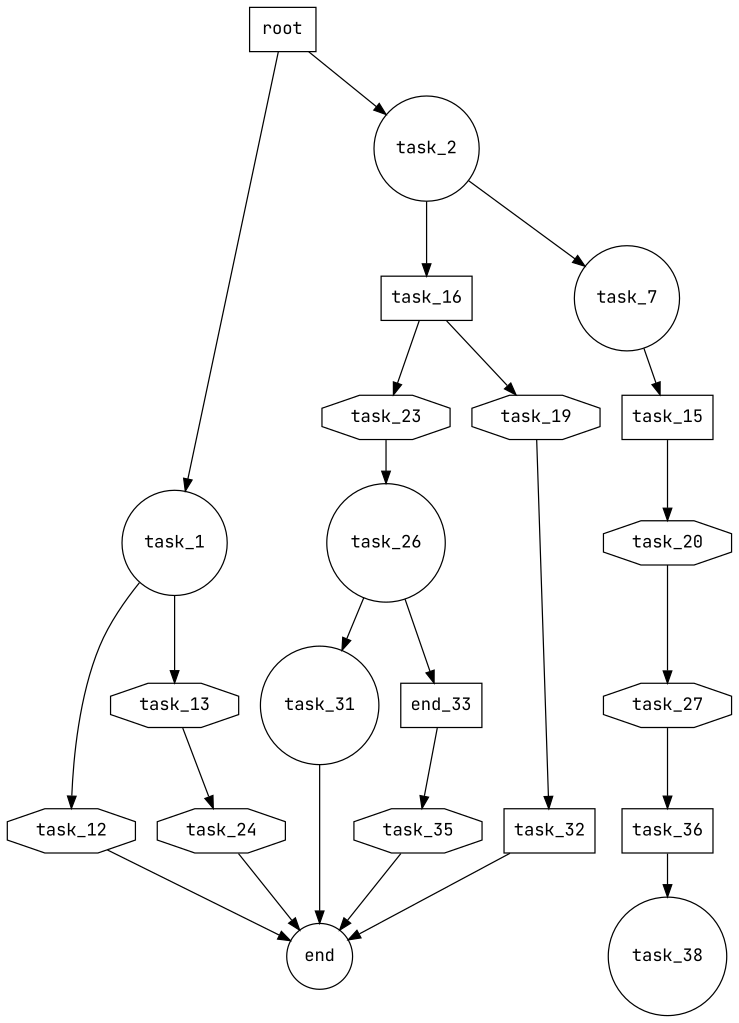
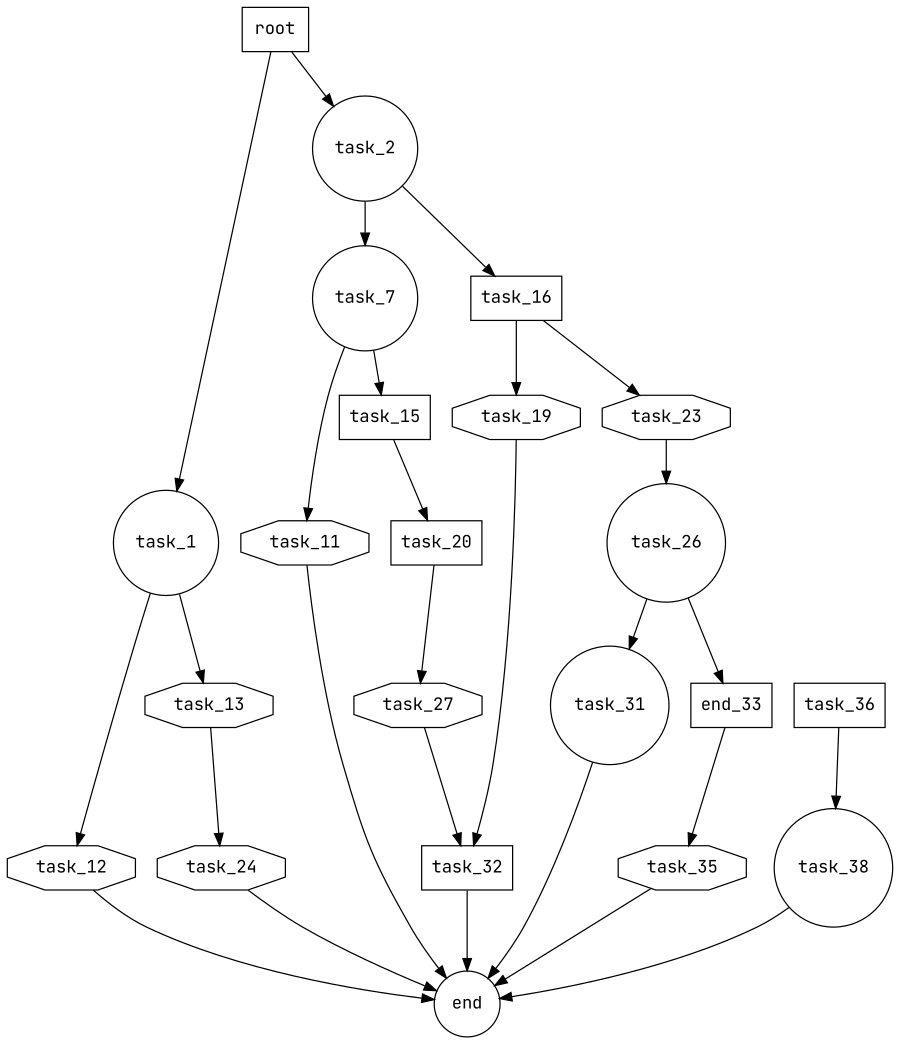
  digraph {
    fontname="JetBrains Mono"
    node [fontname="JetBrains Mono" shape=octagon]
    edge [fontname="JetBrains Mono"]
    root [shape=box]
    task_1 [shape=circle]
    task_2 [shape=circle]
    task_12
    task_13
    task_7 [shape=circle]
    task_16 [shape=box]
    end [shape=circle]
    task_24
+   task_11
    task_15 [shape=box]
    task_19
    task_23
-   task_20
+   task_20 [shape=box]
    task_32 [shape=box]
    task_27
    task_26 [shape=circle]
    task_36 [shape=box]
    task_31 [shape=circle]
    n20 [label=end_33 shape=box]
    task_35
    task_38 [shape=circle]
    root -> task_1
    root -> task_2
    task_1 -> task_12
    task_1 -> task_13
    task_2 -> task_7
    task_2 -> task_16
    task_12 -> end
    task_13 -> task_24
+   task_7 -> task_11
    task_7 -> task_15
    task_16 -> task_19
    task_16 -> task_23
    task_24 -> end
+   task_11 -> end
    task_15 -> task_20
    task_19 -> task_32
    task_23 -> task_26
    task_20 -> task_27
    task_32 -> end
-   task_27 -> task_36
+   task_27 -> task_32
    task_26 -> task_31
    task_26 -> n20
    task_36 -> task_38
    task_31 -> end
    n20 -> task_35
    task_35 -> end
+   task_38 -> end
  }
